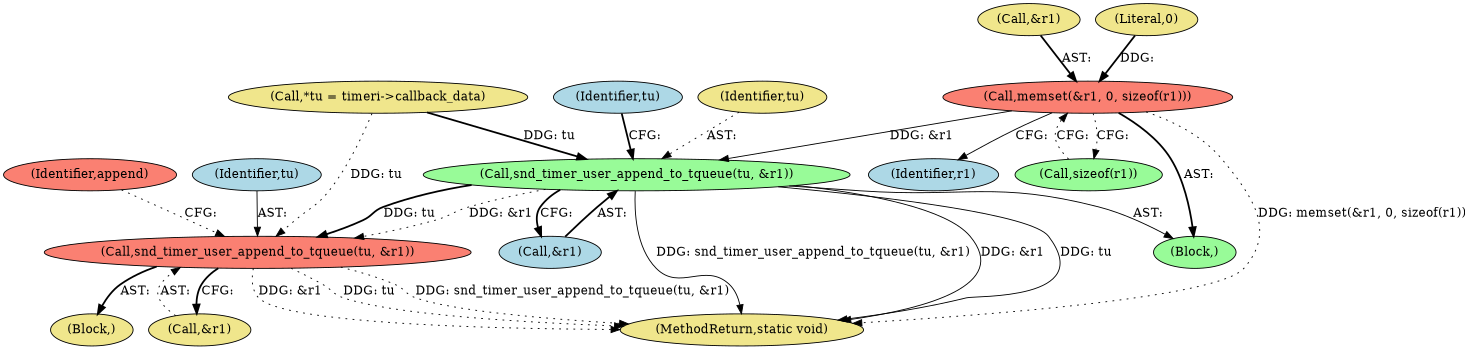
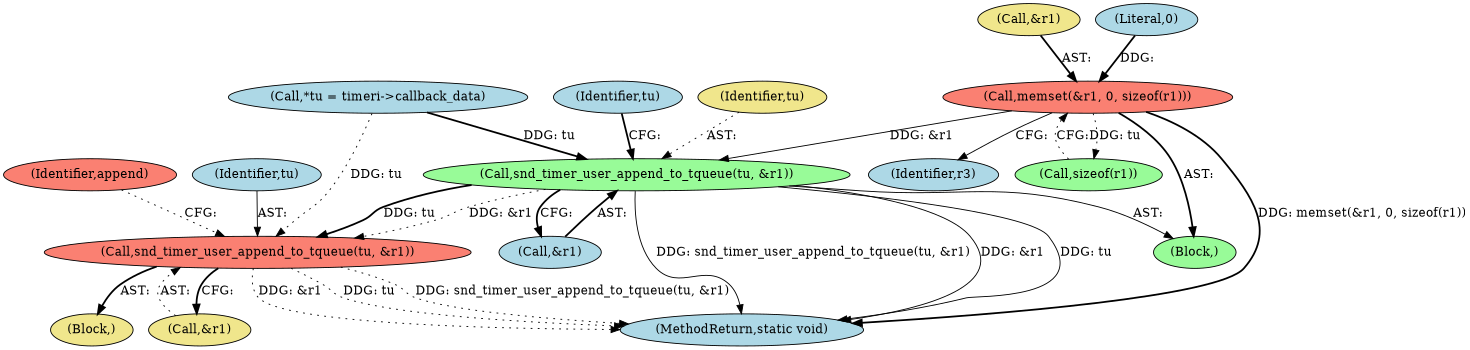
  digraph {
    node [fillcolor=khaki style=filled]
    edge [style=dotted]
    n1 [fillcolor=salmon label="(Call,memset(&r1, 0, sizeof(r1)))"]
    n2 [fillcolor=palegreen label="(Call,snd_timer_user_append_to_tqueue(tu, &r1))"]
    n3 [fillcolor=palegreen label="(Block,)"]
-   n4 [label="(MethodReturn,static void)"]
+   n4 [fillcolor=lightblue label="(MethodReturn,static void)"]
    n5 [fillcolor=palegreen label="(Call,sizeof(r1))"]
-   n6 [fillcolor=lightblue label="(Identifier,r1)"]
+   n6 [fillcolor=lightblue label="(Identifier,r3)"]
    n7 [fillcolor=salmon label="(Call,snd_timer_user_append_to_tqueue(tu, &r1))"]
    n8 [fillcolor=lightblue label="(Call,&r1)"]
    n9 [label="(Block,)"]
    n10 [label="(Call,&r1)"]
    n11 [label="(Identifier,tu)"]
    n12 [label="(Call,&r1)"]
    n13 [fillcolor=salmon label="(Identifier,append)"]
-   n14 [label="(Literal,0)"]
+   n14 [fillcolor=lightblue label="(Literal,0)"]
    n15 [fillcolor=lightblue label="(Identifier,tu)"]
-   n16 [label="(Call,*tu = timeri->callback_data)"]
+   n16 [fillcolor=lightblue label="(Call,*tu = timeri->callback_data)"]
    n17 [fillcolor=lightblue label="(Identifier,tu)"]
    n1 -> n2 [label="DDG: &r1" style=solid]
    n1 -> n3 [label="AST: " style=bold]
-   n1 -> n4 [label="DDG: memset(&r1, 0, sizeof(r1))"]
-   n1 -> n5 [label="CFG: "]
+   n1 -> n4 [label="DDG: memset(&r1, 0, sizeof(r1))" style=bold]
+   n1 -> n5 [label="DDG: tu"]
    n1 -> n6 [label="CFG: " style=solid]
    n2 -> n3 [label="AST: " style=solid]
    n2 -> n4 [label="DDG: snd_timer_user_append_to_tqueue(tu, &r1)" style=solid]
    n2 -> n4 [label="DDG: &r1" style=solid]
    n2 -> n4 [label="DDG: tu" style=solid]
    n2 -> n7 [label="DDG: tu" style=bold]
    n2 -> n7 [label="DDG: &r1"]
    n2 -> n8 [label="CFG: " style=bold]
    n5 -> n1 [label="CFG: "]
    n7 -> n4 [label="DDG: &r1"]
    n7 -> n4 [label="DDG: tu"]
    n7 -> n4 [label="DDG: snd_timer_user_append_to_tqueue(tu, &r1)"]
    n7 -> n9 [label="AST: " style=bold]
    n7 -> n10 [label="CFG: " style=bold]
    n8 -> n2 [label="AST: " style=bold]
    n10 -> n7 [label="AST: "]
    n11 -> n2 [label="AST: "]
    n12 -> n1 [label="AST: " style=bold]
    n13 -> n7 [label="CFG: "]
    n14 -> n1 [label="DDG: " style=bold]
    n15 -> n2 [label="CFG: " style=bold]
    n16 -> n2 [label="DDG: tu" style=bold]
    n16 -> n7 [label="DDG: tu"]
    n17 -> n7 [label="AST: " style=solid]
  }
